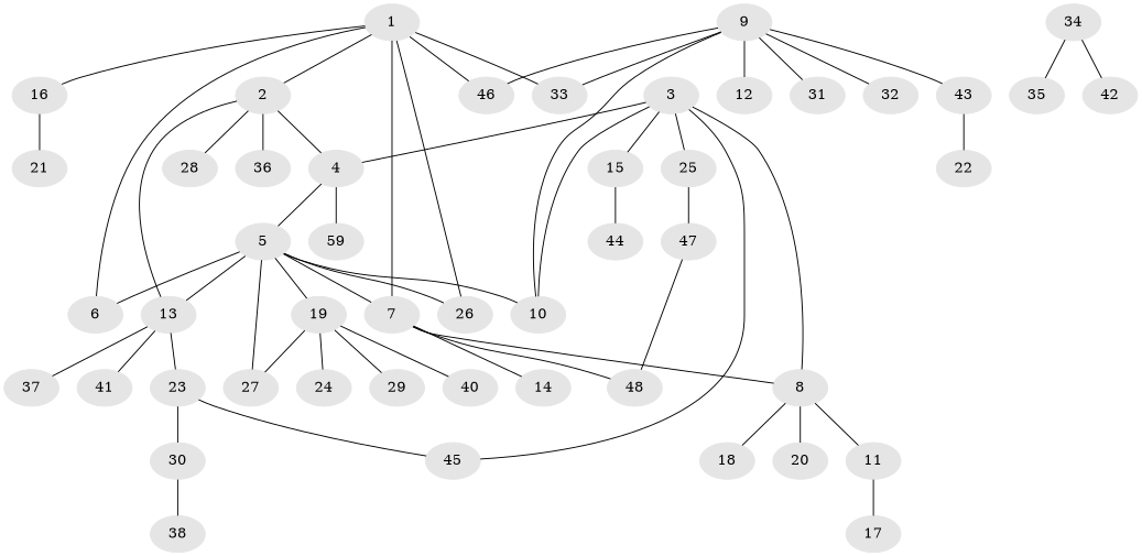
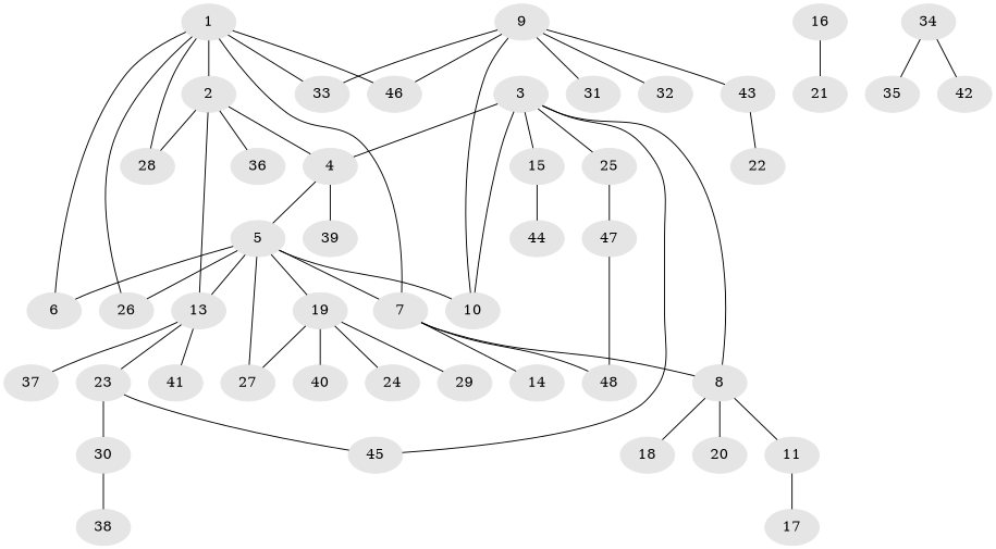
  graph {
    node [color=gray90 style=filled]
    1
    2
    6
    7
    16
    26
    33
    46
    4
    13
    28
    36
    8
    14
    48
    9
    10
-   12
    31
    32
    43
    21
    5
-   39 [label=59]
+   39
    23
    37
    41
    3
    15
    25
    45
    11
    18
    20
    44
    47
    19
    27
    24
    29
    40
    17
    22
    30
    34
    35
    42
    38
    1 -- 2
    1 -- 6
    1 -- 7
-   1 -- 16
+   1 -- 28
    1 -- 26
    1 -- 33
    1 -- 46
    2 -- 4
    2 -- 13
    2 -- 28
    2 -- 36
    7 -- 8
    7 -- 14
    7 -- 48
    16 -- 21
    4 -- 5
    4 -- 39
    13 -- 23
    13 -- 37
    13 -- 41
    8 -- 11
    8 -- 18
    8 -- 20
    9 -- 33
    9 -- 46
    9 -- 10
-   9 -- 12
    9 -- 31
    9 -- 32
    9 -- 43
    43 -- 22
    5 -- 6
    5 -- 7
    5 -- 26
    5 -- 13
    5 -- 10
    5 -- 19
    5 -- 27
    23 -- 45
    23 -- 30
    3 -- 4
    3 -- 8
    3 -- 10
    3 -- 15
    3 -- 25
    3 -- 45
    15 -- 44
    25 -- 47
    11 -- 17
    47 -- 48
    19 -- 27
    19 -- 24
    19 -- 29
    19 -- 40
    30 -- 38
    34 -- 35
    34 -- 42
  }
